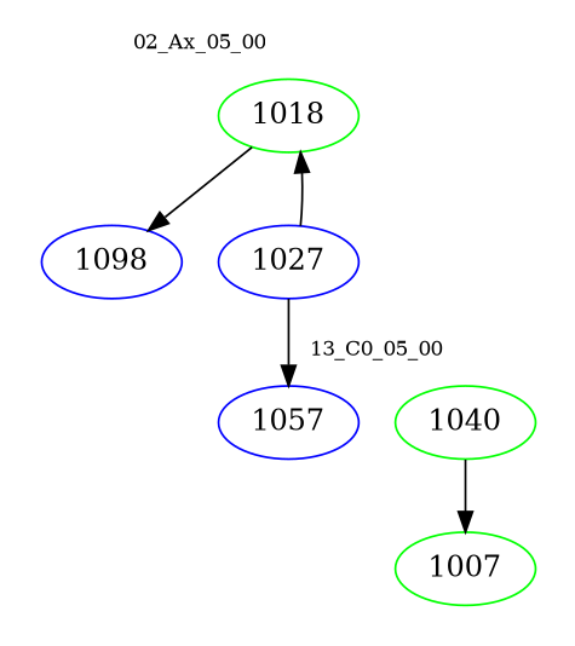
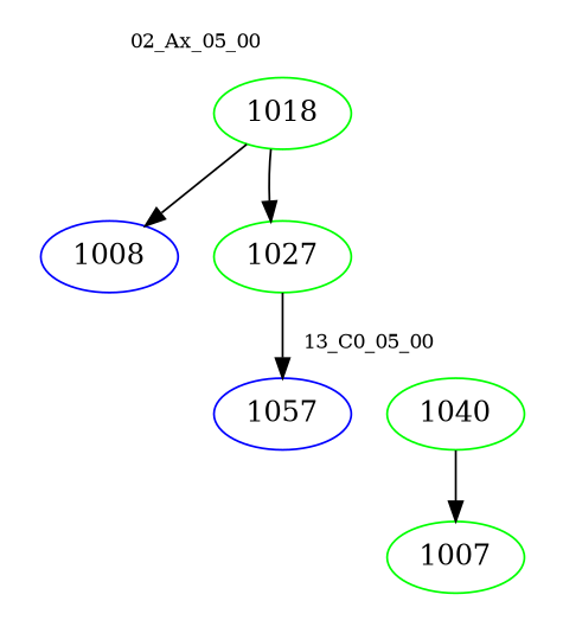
  digraph {
    node [color=green]
    edge [color=black]
    n1 [label=1018]
-   n2 [color=blue label=1098]
-   n3 [color=blue label=1027]
+   n2 [color=blue label=1008]
+   n3 [label=1027]
    n4 [label=1040]
    n5 [label=1007]
    n6 [color=blue label=1057]
    subgraph cluster_1 {
      color=white
      fontsize=10
      label="02_Ax_05_00"
      n1
      n2
      n3
    }
    subgraph cluster_2 {
      color=white
      fontsize=10
      label="13_C0_05_00"
      n4
      n5
      n6
    }
    n1 -> n2
-   n3 -> n1
+   n1 -> n3
    n3 -> n6
    n4 -> n5
  }
